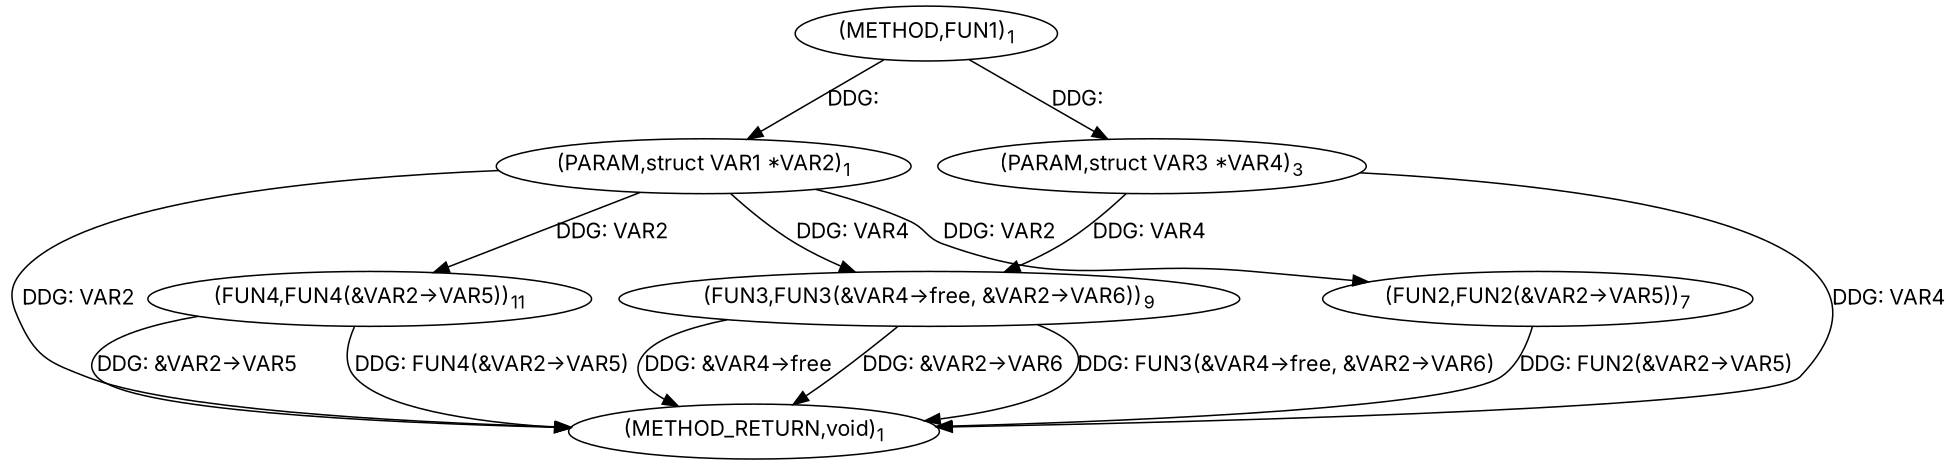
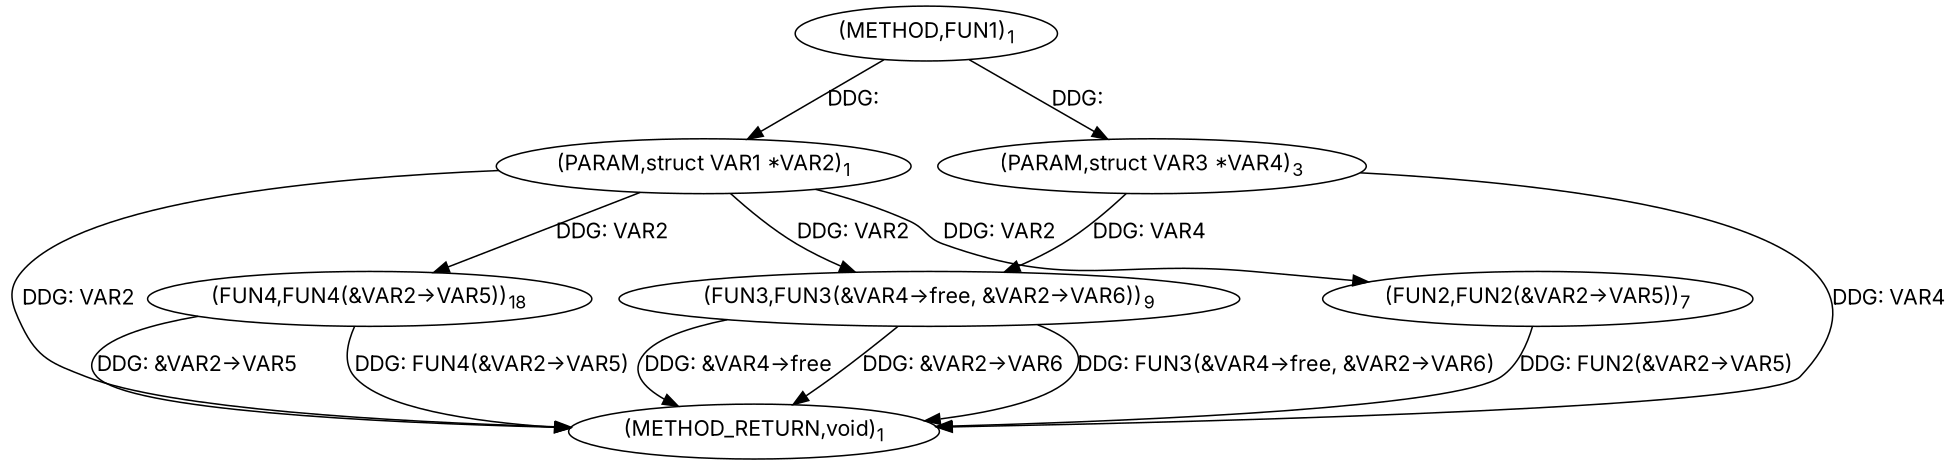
  digraph {
    fontname=Inter
    node [fontname=Inter]
    edge [fontname=Inter]
    n1 [label=<(METHOD,FUN1)<SUB>1</SUB>>]
    n2 [label=<(PARAM,struct VAR1 *VAR2)<SUB>1</SUB>>]
    n3 [label=<(PARAM,struct VAR3 *VAR4)<SUB>3</SUB>>]
    n4 [label=<(METHOD_RETURN,void)<SUB>1</SUB>>]
    n5 [label=<(FUN2,FUN2(&amp;VAR2-&gt;VAR5))<SUB>7</SUB>>]
    n6 [label=<(FUN3,FUN3(&amp;VAR4-&gt;free, &amp;VAR2-&gt;VAR6))<SUB>9</SUB>>]
-   n7 [label=<(FUN4,FUN4(&amp;VAR2-&gt;VAR5))<SUB>11</SUB>>]
+   n7 [label=<(FUN4,FUN4(&amp;VAR2-&gt;VAR5))<SUB>18</SUB>>]
    n1 -> n2 [label="DDG: "]
    n1 -> n3 [label="DDG: "]
    n2 -> n4 [label="DDG: VAR2"]
    n2 -> n5 [label="DDG: VAR2"]
-   n2 -> n6 [label="DDG: VAR4"]
+   n2 -> n6 [label="DDG: VAR2"]
    n2 -> n7 [label="DDG: VAR2"]
    n3 -> n4 [label="DDG: VAR4"]
    n3 -> n6 [label="DDG: VAR4"]
    n5 -> n4 [label="DDG: FUN2(&amp;VAR2-&gt;VAR5)"]
    n6 -> n4 [label="DDG: &amp;VAR4-&gt;free"]
    n6 -> n4 [label="DDG: &amp;VAR2-&gt;VAR6"]
    n6 -> n4 [label="DDG: FUN3(&amp;VAR4-&gt;free, &amp;VAR2-&gt;VAR6)"]
    n7 -> n4 [label="DDG: &amp;VAR2-&gt;VAR5"]
    n7 -> n4 [label="DDG: FUN4(&amp;VAR2-&gt;VAR5)"]
  }
